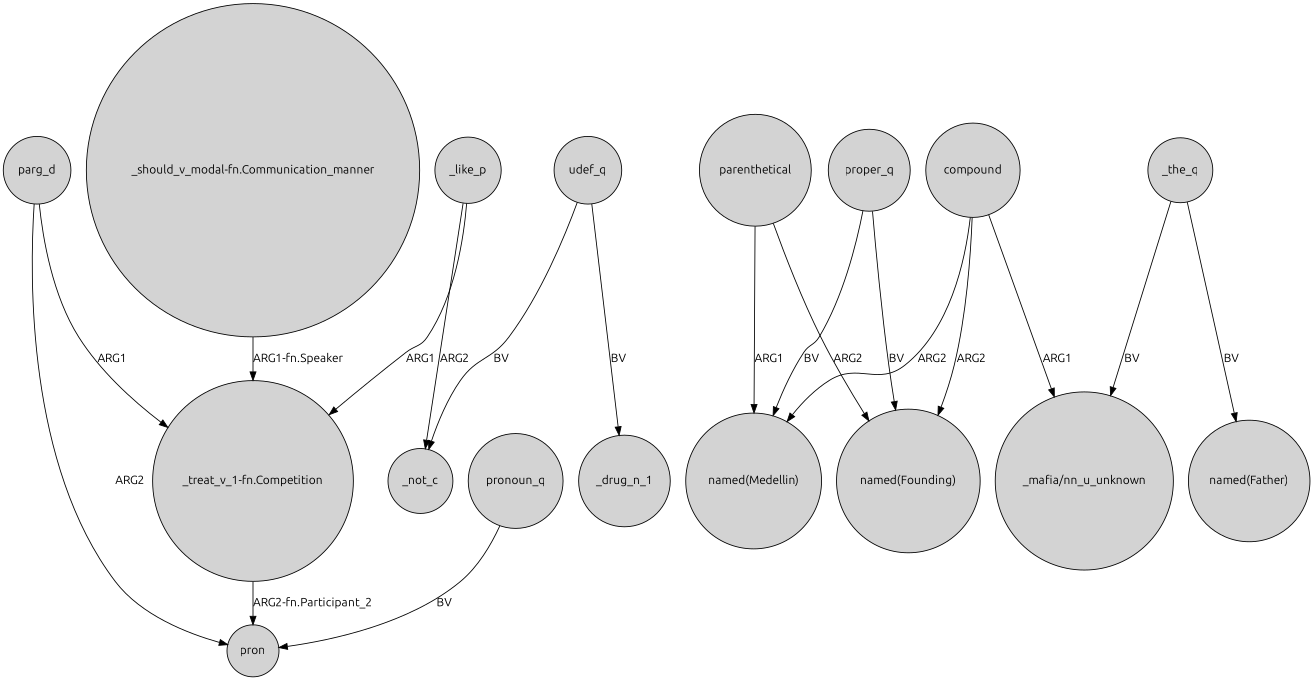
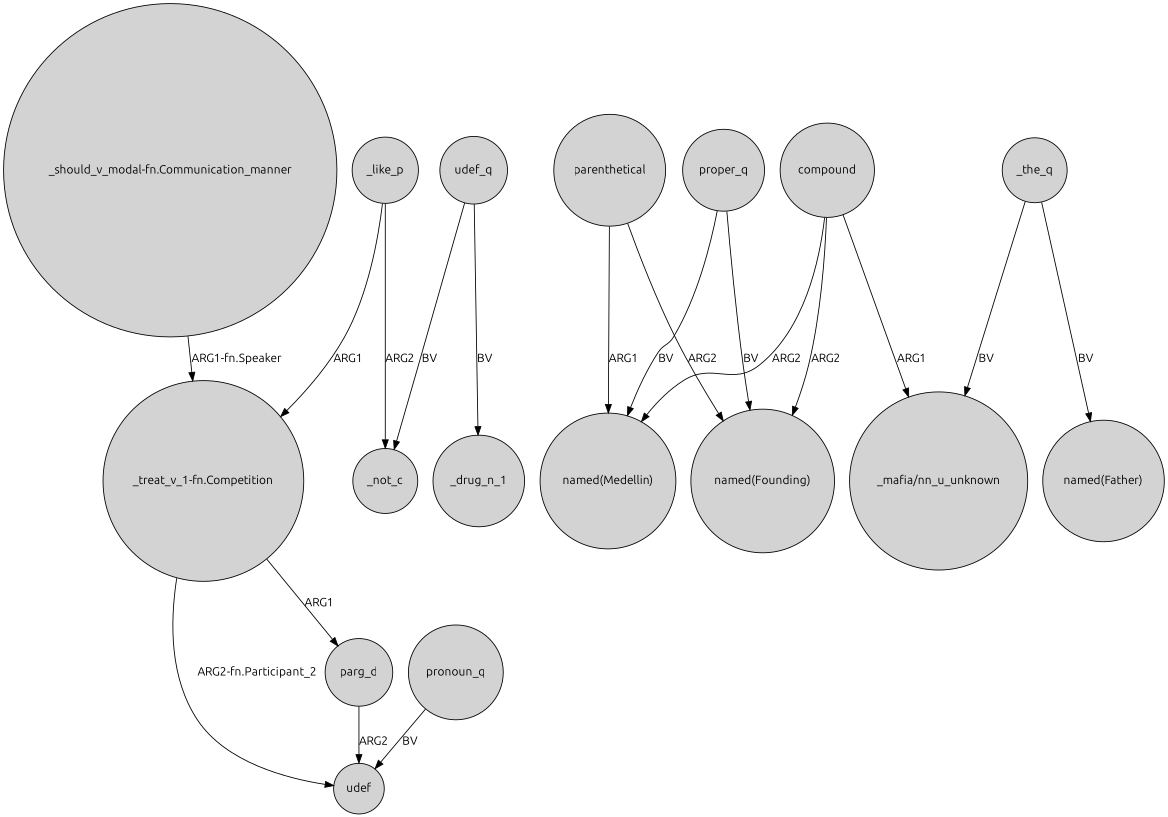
  digraph {
    fontname=Ubuntu
    node [fontname=Ubuntu shape=circle style=filled]
    edge [fontname=Ubuntu]
    _like_p
    "_treat_v_1-fn.Competition"
    _not_c
-   pron
+   pron [label=udef]
    proper_q
    "named(Medellin)"
    "named(Founding)"
    "_should_v_modal-fn.Communication_manner"
    parg_d
    compound
    "_mafia/nn_u_unknown"
    udef_q
    _drug_n_1
    pronoun_q
    parenthetical
    _the_q
    "named(Father)"
    _like_p -> "_treat_v_1-fn.Competition" [label=ARG1]
    _like_p -> _not_c [label=ARG2]
    "_treat_v_1-fn.Competition" -> pron [label="ARG2-fn.Participant_2"]
    proper_q -> "named(Medellin)" [label=BV]
    proper_q -> "named(Founding)" [label=BV]
    "_should_v_modal-fn.Communication_manner" -> "_treat_v_1-fn.Competition" [label="ARG1-fn.Speaker"]
-   parg_d -> "_treat_v_1-fn.Competition" [label=ARG1]
+   "_treat_v_1-fn.Competition" -> parg_d [label=ARG1]
    parg_d -> pron [label=ARG2]
    compound -> "named(Medellin)" [label=ARG2]
    compound -> "named(Founding)" [label=ARG2]
    compound -> "_mafia/nn_u_unknown" [label=ARG1]
    udef_q -> _not_c [label=BV]
    udef_q -> _drug_n_1 [label=BV]
    pronoun_q -> pron [label=BV]
    parenthetical -> "named(Medellin)" [label=ARG1]
    parenthetical -> "named(Founding)" [label=ARG2]
    _the_q -> "_mafia/nn_u_unknown" [label=BV]
    _the_q -> "named(Father)" [label=BV]
  }
